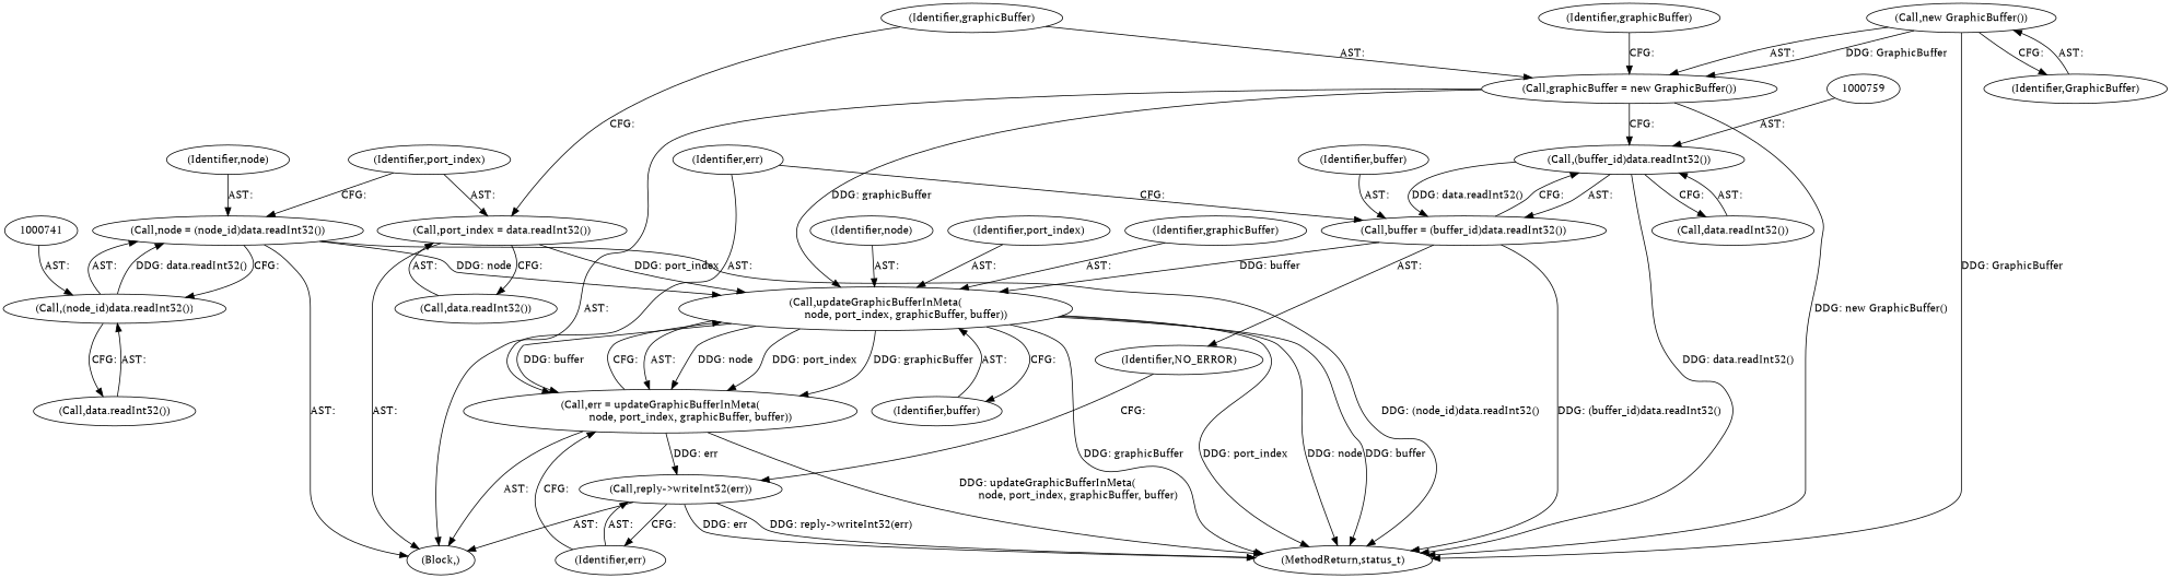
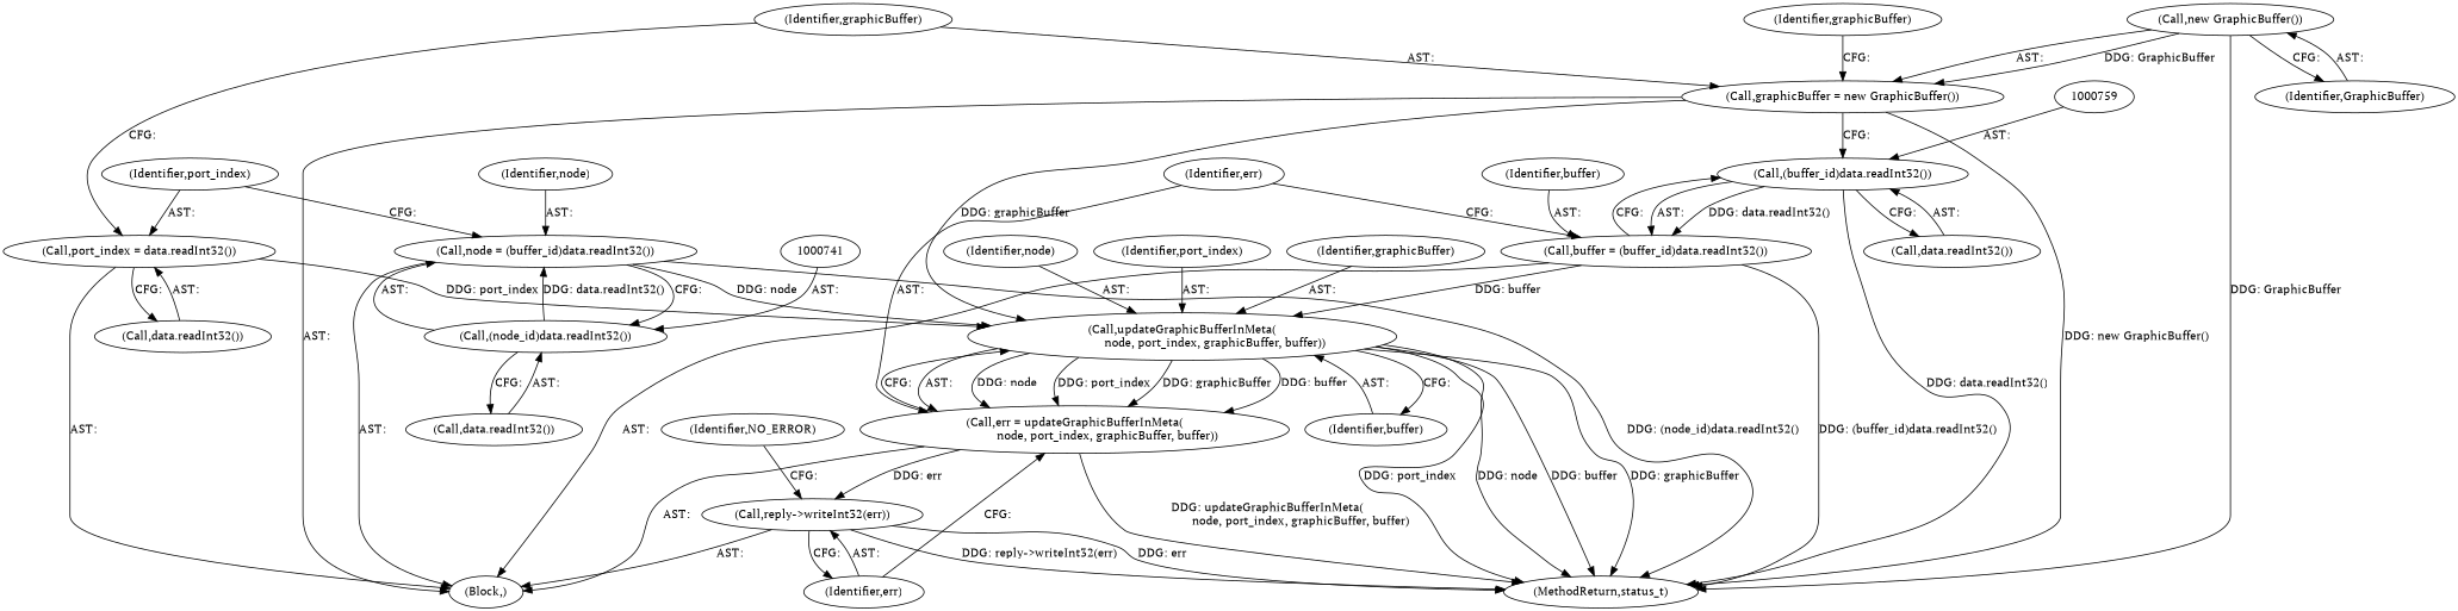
  digraph {
    fontname="PT Serif"
    node [fontname="PT Serif"]
    edge [fontname="PT Serif"]
    n1 [label="(Call,updateGraphicBufferInMeta(\n                    node, port_index, graphicBuffer, buffer))"]
    n2 [label="(Call,err = updateGraphicBufferInMeta(\n                    node, port_index, graphicBuffer, buffer))"]
    n3 [label="(Identifier,buffer)"]
    n4 [label="(MethodReturn,status_t)"]
    n5 [label="(Block,)"]
    n6 [label="(Call,reply->writeInt32(err))"]
-   n7 [label="(Call,node = (node_id)data.readInt32())"]
+   n7 [label="(Call,node = (buffer_id)data.readInt32())"]
    n8 [label="(Call,(node_id)data.readInt32())"]
    n9 [label="(Call,data.readInt32())"]
    n10 [label="(Call,port_index = data.readInt32())"]
    n11 [label="(Call,data.readInt32())"]
    n12 [label="(Call,graphicBuffer = new GraphicBuffer())"]
    n13 [label="(Call,(buffer_id)data.readInt32())"]
    n14 [label="(Call,new GraphicBuffer())"]
    n15 [label="(Identifier,GraphicBuffer)"]
    n16 [label="(Call,buffer = (buffer_id)data.readInt32())"]
    n17 [label="(Call,data.readInt32())"]
    n18 [label="(Identifier,err)"]
    n19 [label="(Identifier,node)"]
    n20 [label="(Identifier,graphicBuffer)"]
    n21 [label="(Identifier,buffer)"]
    n22 [label="(Identifier,port_index)"]
    n23 [label="(Identifier,node)"]
    n24 [label="(Identifier,err)"]
    n25 [label="(Identifier,NO_ERROR)"]
    n26 [label="(Identifier,port_index)"]
    n27 [label="(Identifier,graphicBuffer)"]
    n28 [label="(Identifier,graphicBuffer)"]
    1000741
    1000759
    n1 -> n2 [label="AST: "]
    n1 -> n2 [label="DDG: node"]
    n1 -> n2 [label="DDG: port_index"]
    n1 -> n2 [label="DDG: graphicBuffer"]
    n1 -> n2 [label="DDG: buffer"]
    n1 -> n3 [label="CFG: "]
    n1 -> n4 [label="DDG: graphicBuffer"]
    n1 -> n4 [label="DDG: port_index"]
    n1 -> n4 [label="DDG: node"]
    n1 -> n4 [label="DDG: buffer"]
    n2 -> n1 [label="CFG: "]
    n2 -> n4 [label="DDG: updateGraphicBufferInMeta(\n                    node, port_index, graphicBuffer, buffer)"]
    n2 -> n5 [label="AST: "]
    n2 -> n6 [label="DDG: err"]
    n3 -> n1 [label="AST: "]
    n6 -> n4 [label="DDG: reply->writeInt32(err)"]
    n6 -> n4 [label="DDG: err"]
    n6 -> n5 [label="AST: "]
    n6 -> n18 [label="CFG: "]
    n7 -> n1 [label="DDG: node"]
    n7 -> n4 [label="DDG: (node_id)data.readInt32()"]
    n7 -> n5 [label="AST: "]
    n7 -> n8 [label="CFG: "]
    n8 -> n7 [label="AST: "]
    n8 -> n7 [label="DDG: data.readInt32()"]
    n8 -> n9 [label="CFG: "]
    n9 -> n8 [label="AST: "]
    n10 -> n1 [label="DDG: port_index"]
    n10 -> n5 [label="AST: "]
    n10 -> n11 [label="CFG: "]
    n11 -> n10 [label="AST: "]
    n12 -> n1 [label="DDG: graphicBuffer"]
    n12 -> n4 [label="DDG: new GraphicBuffer()"]
    n12 -> n5 [label="AST: "]
    n12 -> n13 [label="CFG: "]
    n13 -> n4 [label="DDG: data.readInt32()"]
    n13 -> n16 [label="AST: "]
    n13 -> n16 [label="DDG: data.readInt32()"]
    n13 -> n17 [label="CFG: "]
    n14 -> n4 [label="DDG: GraphicBuffer"]
    n14 -> n12 [label="AST: "]
    n14 -> n12 [label="DDG: GraphicBuffer"]
    n14 -> n15 [label="CFG: "]
    n15 -> n14 [label="AST: "]
    n16 -> n1 [label="DDG: buffer"]
    n16 -> n4 [label="DDG: (buffer_id)data.readInt32()"]
-   n16 -> n25 [label="AST: "]
+   n16 -> n5 [label="AST: "]
    n16 -> n13 [label="CFG: "]
    n17 -> n13 [label="AST: "]
    n18 -> n2 [label="CFG: "]
    n18 -> n6 [label="AST: "]
    n19 -> n1 [label="AST: "]
    n20 -> n10 [label="CFG: "]
    n20 -> n12 [label="AST: "]
    n21 -> n16 [label="AST: "]
    n22 -> n7 [label="CFG: "]
    n22 -> n10 [label="AST: "]
    n23 -> n7 [label="AST: "]
    n24 -> n2 [label="AST: "]
    n24 -> n16 [label="CFG: "]
    n25 -> n6 [label="CFG: "]
    n26 -> n1 [label="AST: "]
    n27 -> n12 [label="CFG: "]
    n28 -> n1 [label="AST: "]
    1000741 -> n8 [label="AST: "]
    1000759 -> n13 [label="AST: "]
  }
